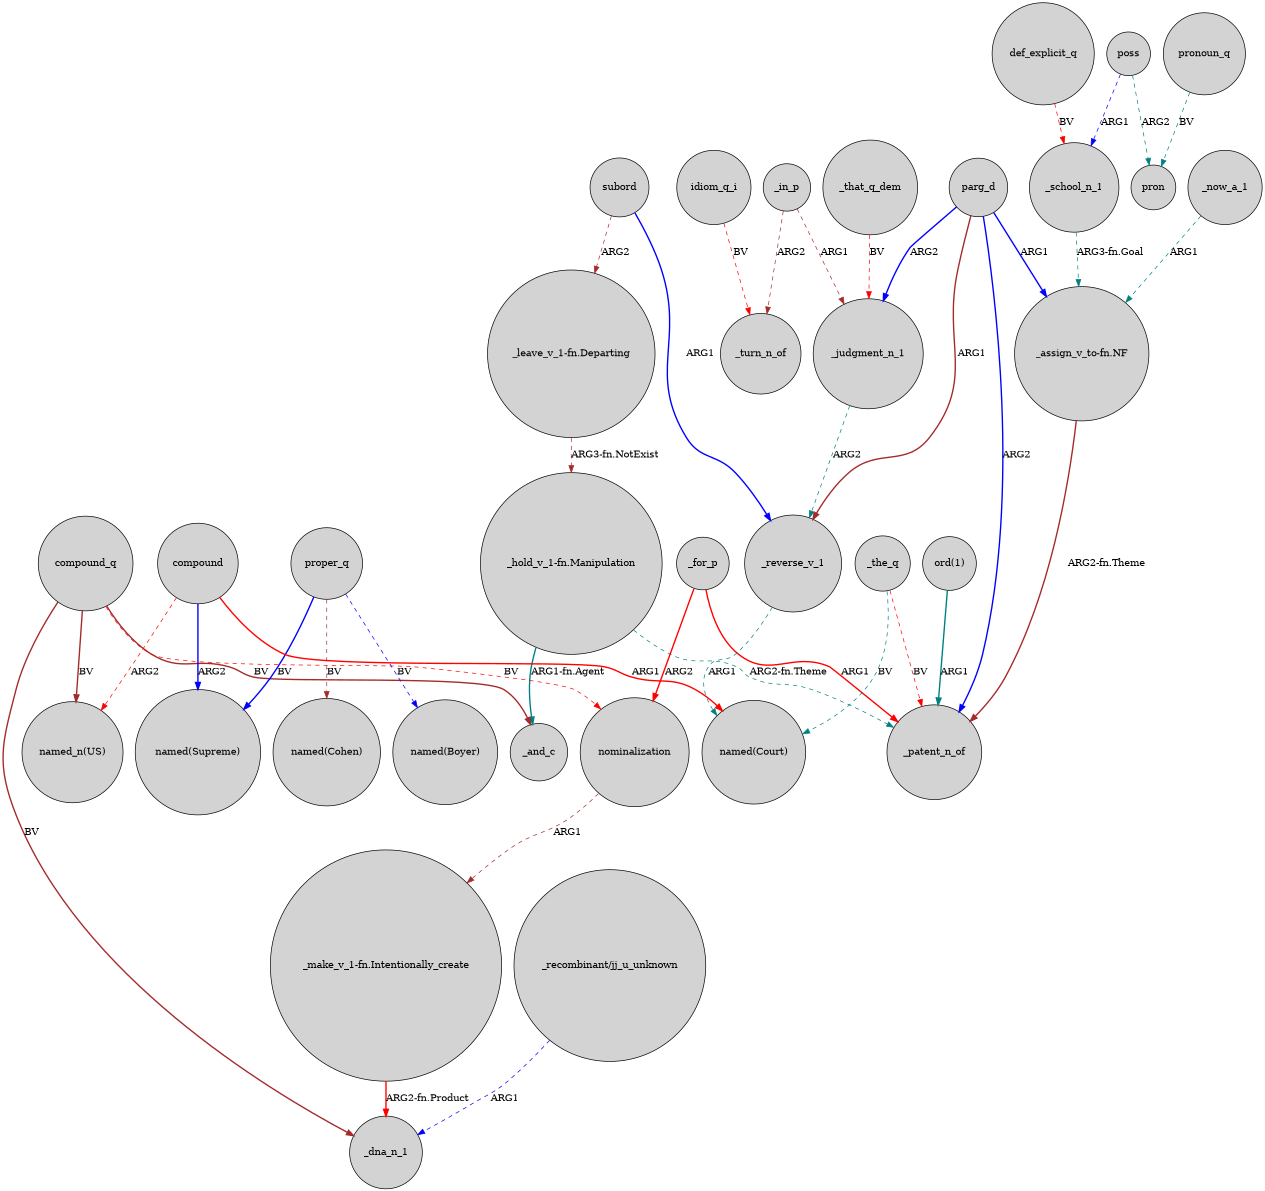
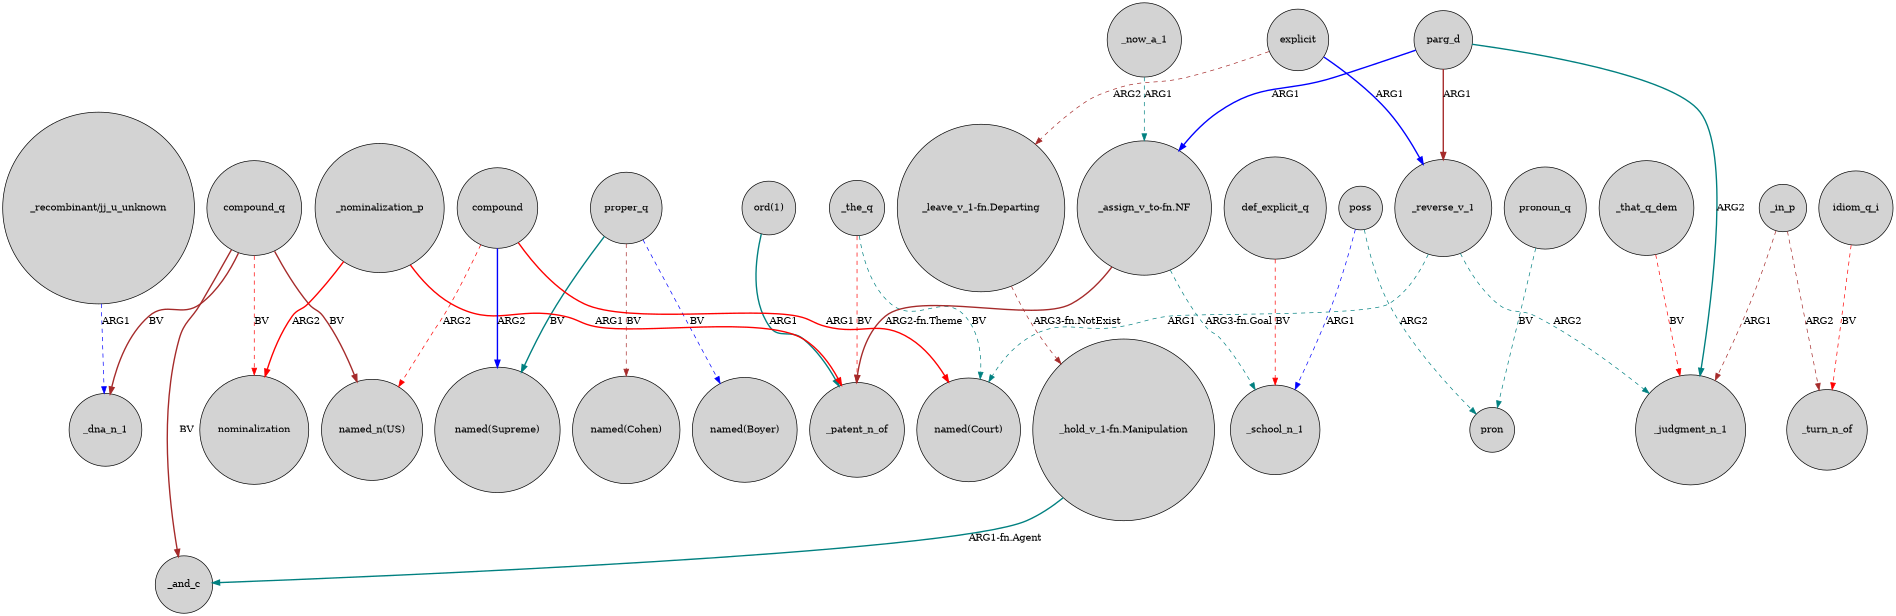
  digraph {
    fontname="DejaVu Serif"
    node [fontname="DejaVu Serif" shape=circle style=filled]
    edge [color=teal fontname="DejaVu Serif" style=dashed]
    "_hold_v_1-fn.Manipulation"
    _and_c
    _patent_n_of
    n4 [label=compound_q]
    "named_n(US)"
    nominalization
    _dna_n_1
-   "_make_v_1-fn.Intentionally_create"
    "ord(1)"
    poss
    pron
    _school_n_1
    _in_p
    _turn_n_of
    _judgment_n_1
    proper_q
    "named(Boyer)"
    "named(Cohen)"
    "named(Supreme)"
-   _for_p
+   _for_p [label=_nominalization_p]
    _the_q
    "named(Court)"
    "_assign_v_to-fn.NF"
    _now_a_1
    "_leave_v_1-fn.Departing"
    _that_q_dem
    _reverse_v_1
    compound
    parg_d
-   subord
+   subord [label=explicit]
    "_recombinant/jj_u_unknown"
    pronoun_q
    idiom_q_i
    def_explicit_q
    "_hold_v_1-fn.Manipulation" -> _and_c [label="ARG1-fn.Agent" style=bold]
-   "_hold_v_1-fn.Manipulation" -> _patent_n_of [label="ARG2-fn.Theme"]
    n4 -> _and_c [color=brown label=BV style=bold]
    n4 -> "named_n(US)" [color=brown label=BV style=bold]
    n4 -> nominalization [color=red label=BV]
    n4 -> _dna_n_1 [color=brown label=BV style=bold]
-   nominalization -> "_make_v_1-fn.Intentionally_create" [color=brown label=ARG1]
-   "_make_v_1-fn.Intentionally_create" -> _dna_n_1 [color=red label="ARG2-fn.Product" style=bold]
    "ord(1)" -> _patent_n_of [label=ARG1 style=bold]
    poss -> pron [label=ARG2]
    poss -> _school_n_1 [color=blue label=ARG1]
    _in_p -> _turn_n_of [color=brown label=ARG2]
    _in_p -> _judgment_n_1 [color=brown label=ARG1]
    proper_q -> "named(Boyer)" [color=blue label=BV]
    proper_q -> "named(Cohen)" [color=brown label=BV]
-   proper_q -> "named(Supreme)" [color=blue label=BV style=bold]
+   proper_q -> "named(Supreme)" [label=BV style=bold]
    _for_p -> _patent_n_of [color=red label=ARG1 style=bold]
    _for_p -> nominalization [color=red label=ARG2 style=bold]
    _the_q -> _patent_n_of [color=red label=BV]
    _the_q -> "named(Court)" [label=BV]
    "_assign_v_to-fn.NF" -> _patent_n_of [color=brown label="ARG2-fn.Theme" style=bold]
-   _school_n_1 -> "_assign_v_to-fn.NF" [label="ARG3-fn.Goal"]
+   "_assign_v_to-fn.NF" -> _school_n_1 [label="ARG3-fn.Goal"]
    _now_a_1 -> "_assign_v_to-fn.NF" [label=ARG1]
    "_leave_v_1-fn.Departing" -> "_hold_v_1-fn.Manipulation" [color=brown label="ARG3-fn.NotExist"]
    _that_q_dem -> _judgment_n_1 [color=red label=BV]
-   _judgment_n_1 -> _reverse_v_1 [label=ARG2]
+   _reverse_v_1 -> _judgment_n_1 [label=ARG2]
    _reverse_v_1 -> "named(Court)" [label=ARG1]
    compound -> "named_n(US)" [color=red label=ARG2]
    compound -> "named(Supreme)" [color=blue label=ARG2 style=bold]
    compound -> "named(Court)" [color=red label=ARG1 style=bold]
-   parg_d -> _patent_n_of [color=blue label=ARG2 style=bold]
-   parg_d -> _judgment_n_1 [color=blue label=ARG2 style=bold]
+   parg_d -> _judgment_n_1 [label=ARG2 style=bold]
    parg_d -> "_assign_v_to-fn.NF" [color=blue label=ARG1 style=bold]
    parg_d -> _reverse_v_1 [color=brown label=ARG1 style=bold]
    subord -> "_leave_v_1-fn.Departing" [color=brown label=ARG2]
    subord -> _reverse_v_1 [color=blue label=ARG1 style=bold]
    "_recombinant/jj_u_unknown" -> _dna_n_1 [color=blue label=ARG1]
    pronoun_q -> pron [label=BV]
    idiom_q_i -> _turn_n_of [color=red label=BV]
    def_explicit_q -> _school_n_1 [color=red label=BV]
  }
